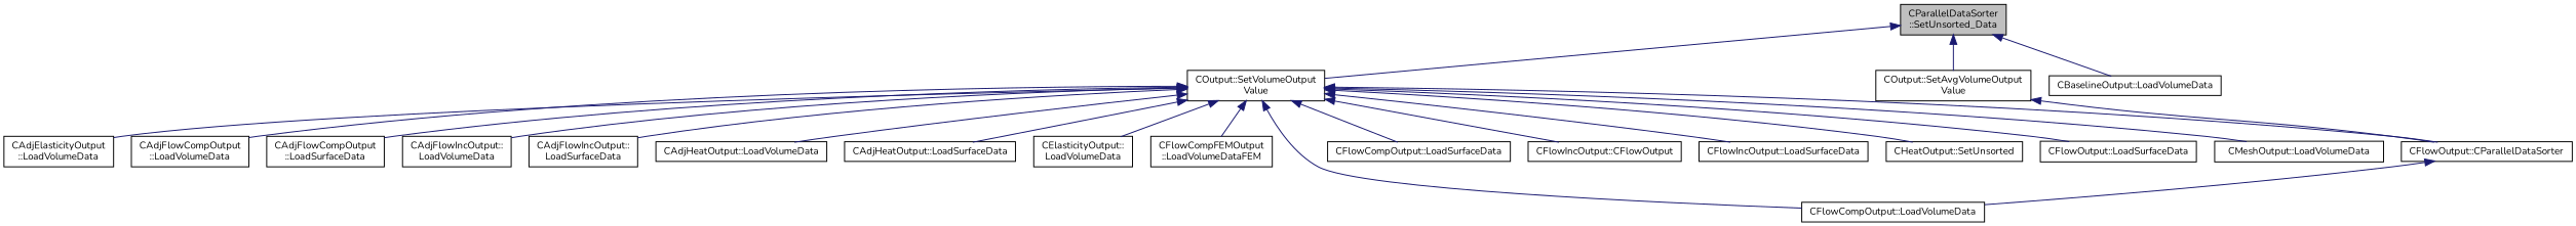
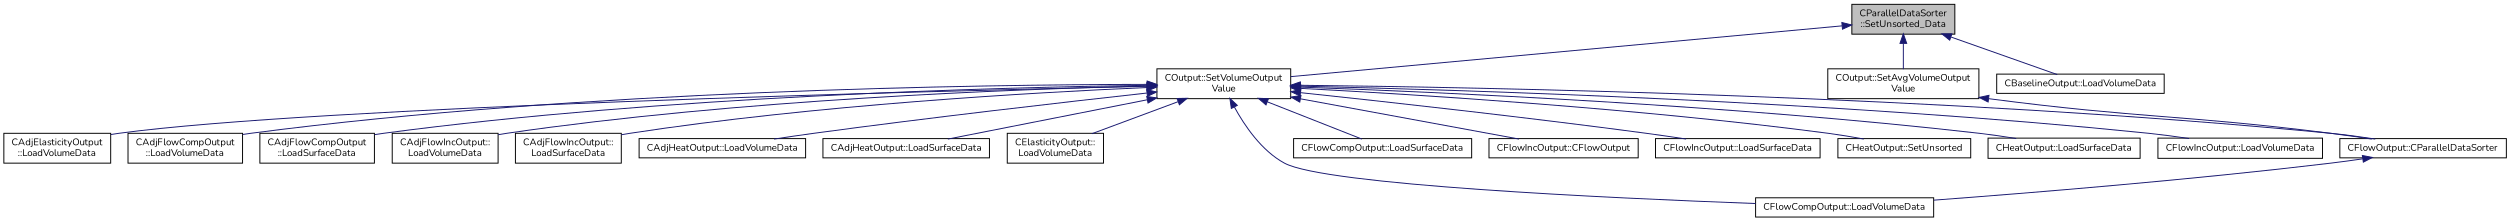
  digraph {
    fontname=Nunito
    rankdir=TB
    node [color=black fillcolor=white fontname=Nunito fontsize=10 shape=record style=filled]
    edge [color=midnightblue dir=back fontname=Nunito fontsize=10 labelfontname=Helvetica labelfontsize=10 style=solid]
    n1 [fillcolor=grey75 fontcolor=black height=0.2 label="CParallelDataSorter\l::SetUnsorted_Data" width=0.4]
    n2 [height=0.2 label="COutput::SetVolumeOutput\lValue" width=0.4]
    n3 [height=0.2 label="COutput::SetAvgVolumeOutput\lValue" width=0.4]
    n4 [height=0.2 label="CBaselineOutput::LoadVolumeData" width=0.4]
    n5 [height=0.2 label="CAdjElasticityOutput\l::LoadVolumeData" width=0.4]
    n6 [height=0.2 label="CAdjFlowCompOutput\l::LoadVolumeData" width=0.4]
    n7 [height=0.2 label="CAdjFlowCompOutput\l::LoadSurfaceData" width=0.4]
    n8 [height=0.2 label="CAdjFlowIncOutput::\lLoadVolumeData" width=0.4]
    n9 [height=0.2 label="CAdjFlowIncOutput::\lLoadSurfaceData" width=0.4]
    n10 [height=0.2 label="CAdjHeatOutput::LoadVolumeData" width=0.4]
    n11 [height=0.2 label="CAdjHeatOutput::LoadSurfaceData" width=0.4]
    n12 [height=0.2 label="CElasticityOutput::\lLoadVolumeData" width=0.4]
-   n13 [height=0.2 label="CFlowCompFEMOutput\l::LoadVolumeDataFEM" width=0.4]
    n14 [height=0.2 label="CFlowCompOutput::LoadVolumeData" width=0.4]
    n15 [height=0.2 label="CFlowCompOutput::LoadSurfaceData" width=0.4]
    n16 [height=0.2 label="CFlowIncOutput::CFlowOutput" width=0.4]
    n17 [height=0.2 label="CFlowIncOutput::LoadSurfaceData" width=0.4]
    n18 [height=0.2 label="CFlowOutput::CParallelDataSorter" width=0.4]
    n19 [height=0.2 label="CHeatOutput::SetUnsorted" width=0.4]
-   n20 [height=0.2 label="CFlowOutput::LoadSurfaceData" width=0.4]
-   n21 [height=0.2 label="CMeshOutput::LoadVolumeData" width=0.4]
+   n20 [height=0.2 label="CHeatOutput::LoadSurfaceData" width=0.4]
+   n21 [height=0.2 label="CFlowIncOutput::LoadVolumeData" width=0.4]
    n1 -> n2
    n1 -> n3
    n1 -> n4
    n2 -> n5
    n2 -> n6
    n2 -> n7
    n2 -> n8
    n2 -> n9
    n2 -> n10
    n2 -> n11
    n2 -> n12
-   n2 -> n13
    n2 -> n14
    n2 -> n15
    n2 -> n16
    n2 -> n17
    n2 -> n18
    n2 -> n19
    n2 -> n20
    n2 -> n21
    n3 -> n18
    n18 -> n14
  }
